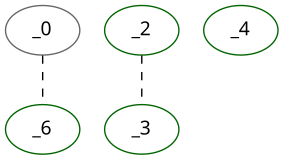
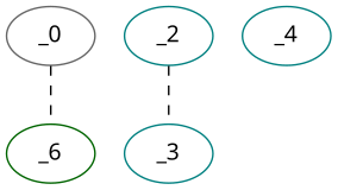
  graph {
    fontname="Noto Sans"
    node [color=darkgreen fontname="Noto Sans"]
    edge [fontname="Noto Sans" style=dashed]
    _0 [color=gray40 x=0.94794 y=3.09973]
    n2 [label=_6 x=0.824304 y=1.12061]
-   _2 [x=1.68821 y=0.264086]
-   _3 [x=1.55633 y=2.75615]
-   _4 [x=0.713267 y=1.73923]
+   _2 [color=teal x=1.68821 y=0.264086]
+   _3 [color=teal x=1.55633 y=2.75615]
+   _4 [color=teal x=0.713267 y=1.73923]
    _0 -- n2
    _2 -- _3
  }
